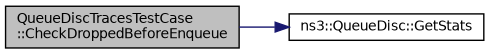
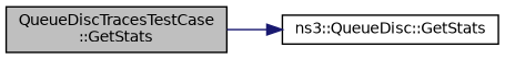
  digraph {
    rankdir=LR
    node [color=black fontname=Helvetica fontsize=10 shape=record style=filled]
-   n1 [fillcolor=grey75 fontcolor=black height=0.2 label="QueueDiscTracesTestCase\l::CheckDroppedBeforeEnqueue" width=0.4]
+   n1 [fillcolor=grey75 fontcolor=black height=0.2 label="QueueDiscTracesTestCase\l::GetStats" width=0.4]
    n2 [fillcolor=white height=0.2 label="ns3::QueueDisc::GetStats" width=0.4]
    n1 -> n2 [color=midnightblue fontname=Helvetica fontsize=10 labelfontname=Helvetica labelfontsize=10 style=solid]
  }
